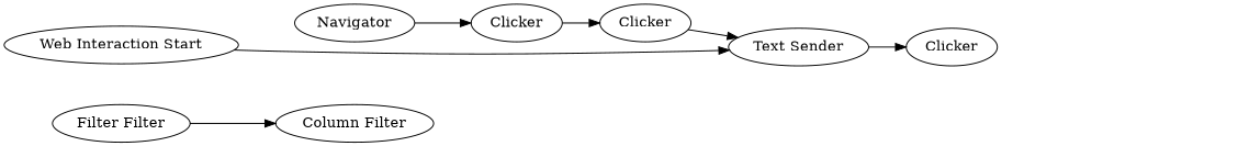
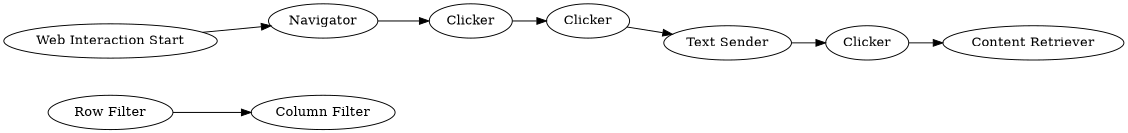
  digraph {
    rankdir=LR
    n1 [label="Column Filter"]
    n2 [label=Navigator]
    n3 [label=Clicker]
    n4 [label=Clicker]
    n5 [label="Text Sender"]
    n6 [label=Clicker]
-   n8 [label="Filter Filter"]
+   n7 [label="Content Retriever"]
+   n8 [label="Row Filter"]
    n9 [label="Web Interaction Start"]
    n2 -> n3
    n3 -> n4
    n4 -> n5
    n5 -> n6
+   n6 -> n7
    n8 -> n1
-   n9 -> n5
+   n9 -> n2
  }
